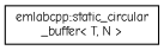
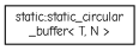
  digraph {
    rankdir=TB
    fontname="Comic Neue"
-   n1 [color=black fillcolor=white fontname="Comic Neue" fontsize=10 height=0.2 label="emlabcpp::static_circular\l_buffer\< T, N \>" shape=record style=filled width=0.4]
+   n1 [color=black fillcolor=white fontname="Comic Neue" fontsize=10 height=0.2 label="static::static_circular\l_buffer\< T, N \>" shape=record style=filled width=0.4]
  }
